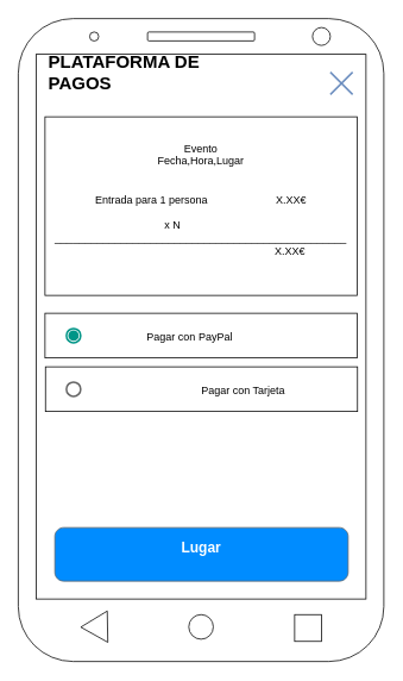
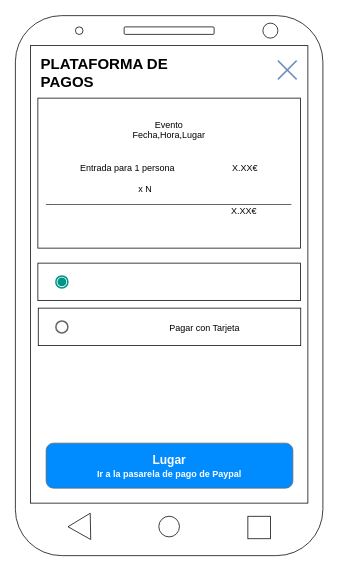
  <mxCell id="0" />
  <mxCell id="1" parent="0" />
  <mxCell id="2" value="" style="rounded=1;whiteSpace=wrap;html=1;" parent="1" vertex="1"><mxGeometry x="20" y="20" width="410" height="720" as="geometry" /></mxCell>
  <mxCell id="3" value="" style="rounded=0;whiteSpace=wrap;html=1;" parent="1" vertex="1"><mxGeometry x="40" y="60" width="370" height="610" as="geometry" /></mxCell>
  <mxCell id="4" value="" style="ellipse;whiteSpace=wrap;html=1;aspect=fixed;" parent="1" vertex="1"><mxGeometry x="211.25" y="687.5" width="27.5" height="27.5" as="geometry" /></mxCell>
  <mxCell id="5" value="" style="triangle;whiteSpace=wrap;html=1;rotation=-181;" parent="1" vertex="1"><mxGeometry x="90.13" y="683.75" width="30" height="35" as="geometry" /></mxCell>
  <mxCell id="6" value="" style="whiteSpace=wrap;html=1;aspect=fixed;" parent="1" vertex="1"><mxGeometry x="330" y="687.5" width="30" height="30" as="geometry" /></mxCell>
  <mxCell id="7" value="" style="ellipse;whiteSpace=wrap;html=1;aspect=fixed;" parent="1" vertex="1"><mxGeometry x="350" y="30" width="20" height="20" as="geometry" /></mxCell>
  <mxCell id="8" value="" style="ellipse;whiteSpace=wrap;html=1;aspect=fixed;" parent="1" vertex="1"><mxGeometry x="100.07" y="35" width="10.13" height="10.13" as="geometry" /></mxCell>
  <mxCell id="9" value="" style="rounded=1;whiteSpace=wrap;html=1;" parent="1" vertex="1"><mxGeometry x="165" y="35" width="120" height="10" as="geometry" /></mxCell>
- <mxCell id="10" value="PLATAFORMA DE PAGOS" style="text;html=1;strokeColor=none;fillColor=none;align=left;verticalAlign=middle;whiteSpace=wrap;rounded=0;fontSize=20;fontStyle=1;fontColor=#000000;" vertex="1" parent="1"><mxGeometry x="52" y="70" width="224.87" height="20" as="geometry" /></mxCell>
+ <mxCell id="10" value="PLATAFORMA DE PAGOS" style="text;html=1;strokeColor=none;fillColor=none;align=left;verticalAlign=middle;whiteSpace=wrap;rounded=0;fontSize=20;fontStyle=1;fontColor=#000000;" vertex="1" parent="1"><mxGeometry x="52" y="85" width="224.87" height="20" as="geometry" /></mxCell>
  <mxCell id="11" value="" style="dashed=0;aspect=fixed;verticalLabelPosition=bottom;verticalAlign=top;align=center;shape=mxgraph.gmdl.x;strokeColor=#6c8ebf;fillColor=#dae8fc;shadow=0;strokeWidth=2;" vertex="1" parent="1"><mxGeometry x="370" y="80" width="25" height="25" as="geometry" /></mxCell>
  <mxCell id="12" value="&lt;div&gt;Evento&lt;/div&gt;&lt;div&gt;Fecha,Hora,Lugar&lt;br&gt;&lt;/div&gt;&lt;div&gt;&lt;br&gt;&lt;/div&gt;&lt;div&gt;&lt;br&gt;&lt;/div&gt;&lt;div&gt;Entrada para 1 persona &amp;nbsp; &amp;nbsp; &amp;nbsp; &amp;nbsp; &amp;nbsp; &amp;nbsp; &amp;nbsp; &amp;nbsp; &amp;nbsp; &amp;nbsp; &amp;nbsp; X.XX€&lt;/div&gt;&lt;div&gt;&lt;br&gt;&lt;/div&gt;&lt;div&gt;x N &amp;nbsp; &amp;nbsp; &amp;nbsp; &amp;nbsp; &amp;nbsp; &amp;nbsp; &amp;nbsp; &amp;nbsp; &amp;nbsp;&amp;nbsp; &lt;br&gt;&lt;/div&gt;&lt;div&gt;_________________________________________________&lt;/div&gt;&lt;div&gt;&amp;nbsp; &amp;nbsp; &amp;nbsp; &amp;nbsp; &amp;nbsp; &amp;nbsp; &amp;nbsp; &amp;nbsp; &amp;nbsp; &amp;nbsp; &amp;nbsp; &amp;nbsp; &amp;nbsp; &amp;nbsp; &amp;nbsp; &amp;nbsp; &amp;nbsp; &amp;nbsp; &amp;nbsp; &amp;nbsp; &amp;nbsp; &amp;nbsp; &amp;nbsp; &amp;nbsp; &amp;nbsp; &amp;nbsp; &amp;nbsp;&amp;nbsp;&amp;nbsp;&amp;nbsp;&amp;nbsp;&amp;nbsp;&amp;nbsp;&amp;nbsp;&amp;nbsp;&amp;nbsp;&amp;nbsp; X.XX€ &amp;nbsp;&amp;nbsp;&amp;nbsp; &lt;br&gt;&lt;/div&gt;&lt;div&gt;&lt;br&gt; &lt;/div&gt;" style="rounded=0;whiteSpace=wrap;html=1;" vertex="1" parent="1"><mxGeometry x="50" y="130" width="350" height="200" as="geometry" /></mxCell>
  <mxCell id="13" value="" style="strokeWidth=1;shadow=0;dashed=0;align=center;html=1;shape=mxgraph.mockup.buttons.multiButton;fillColor=#008cff;strokeColor=#666666;mainText=;subText=;" vertex="1" parent="1"><mxGeometry x="61" y="590" width="329" height="60" as="geometry" /></mxCell>
  <mxCell id="14" value="Lugar" style="strokeWidth=1;shadow=0;dashed=0;align=center;html=1;shape=mxgraph.mockup.anchor;fontSize=16;fontColor=#ffffff;fontStyle=1;whiteSpace=wrap;" vertex="1" parent="13"><mxGeometry y="9.6" width="329" height="24" as="geometry" /></mxCell>
+ <mxCell id="15" value="Ir a la pasarela de pago de Paypal" style="strokeWidth=1;shadow=0;dashed=0;align=center;html=1;shape=mxgraph.mockup.anchor;fontSize=12;fontColor=#ffffff;fontStyle=1;whiteSpace=wrap;" vertex="1" parent="13"><mxGeometry y="36" width="329" height="12" as="geometry" /></mxCell>
  <mxCell id="16" value="" style="rounded=0;whiteSpace=wrap;html=1;" vertex="1" parent="1"><mxGeometry x="50" y="350" width="350" height="50" as="geometry" /></mxCell>
  <mxCell id="17" value="" style="rounded=0;whiteSpace=wrap;html=1;" vertex="1" parent="1"><mxGeometry x="50.5" y="410" width="350" height="50" as="geometry" /></mxCell>
  <mxCell id="18" value="" style="dashed=0;labelPosition=right;align=left;shape=mxgraph.gmdl.radiobutton;strokeColor=#666666;fillColor=none;strokeWidth=2;aspect=fixed;" vertex="1" parent="1"><mxGeometry x="74" y="427" width="16" height="16" as="geometry" /></mxCell>
  <mxCell id="19" value="" style="dashed=0;labelPosition=right;align=left;shape=mxgraph.gmdl.radiobutton;strokeColor=#009587;fillColor=#009587;strokeWidth=2;aspect=fixed;" vertex="1" parent="1"><mxGeometry x="74" y="367" width="16" height="16" as="geometry" /></mxCell>
- <mxCell id="20" value="Pagar con PayPal" style="text;html=1;strokeColor=none;fillColor=none;align=center;verticalAlign=middle;whiteSpace=wrap;rounded=0;" vertex="1" parent="1"><mxGeometry x="125" y="367" width="175" height="20" as="geometry" /></mxCell>
  <mxCell id="21" value="Pagar con Tarjeta" style="text;html=1;strokeColor=none;fillColor=none;align=center;verticalAlign=middle;whiteSpace=wrap;rounded=0;" vertex="1" parent="1"><mxGeometry x="185" y="427" width="175" height="20" as="geometry" /></mxCell>
